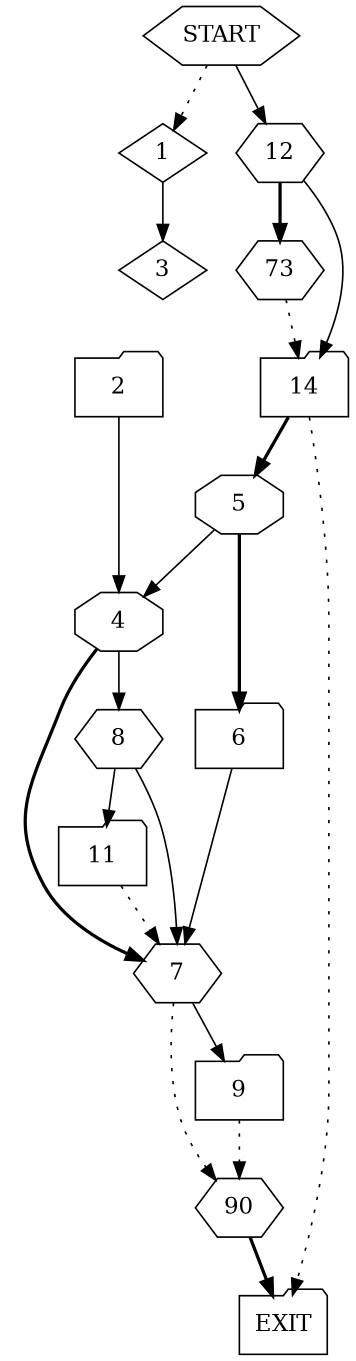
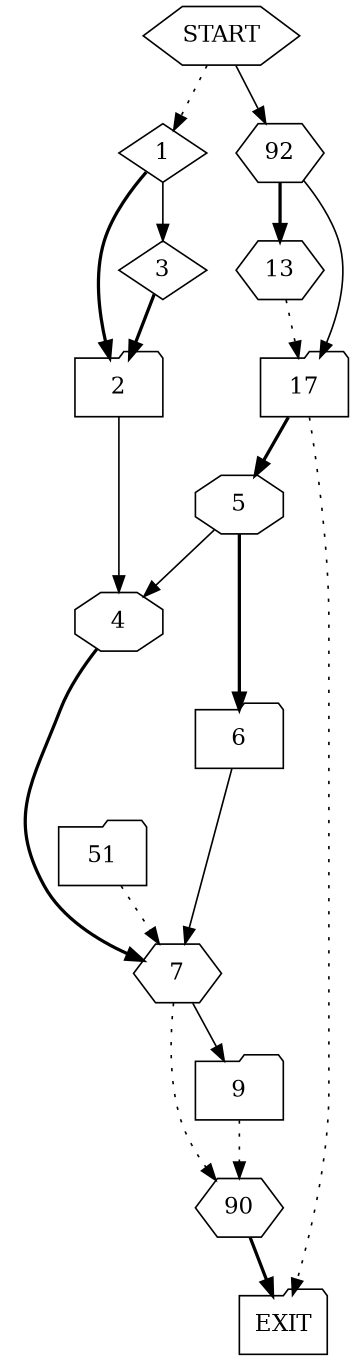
  digraph {
    node [shape=hexagon]
    edge [style=solid]
    n1 [label=START]
    1 [shape=diamond]
-   12
+   12 [label=92]
    2 [shape=folder]
    3 [shape=diamond]
-   13 [label=73]
-   14 [shape=folder]
+   13
+   14 [shape=folder label=17]
    n8 [label=EXIT shape=folder]
    4 [shape=octagon]
    7
-   8
    5 [shape=octagon]
    6 [shape=folder]
    9 [shape=folder]
    n15 [label=90]
-   11 [shape=folder]
+   11 [shape=folder label=51]
    n1 -> 1 [style=dotted]
    n1 -> 12
+   1 -> 2 [style=bold]
    1 -> 3
    12 -> 13 [style=bold]
    12 -> 14
    2 -> 4
+   3 -> 2 [style=bold]
    13 -> 14 [style=dotted]
    14 -> n8 [style=dotted]
    14 -> 5 [style=bold]
    4 -> 7 [style=bold]
-   4 -> 8
    7 -> 9
    7 -> n15 [style=dotted]
-   8 -> 7
-   8 -> 11
    5 -> 4
    5 -> 6 [style=bold]
    6 -> 7
    9 -> n15 [style=dotted]
    n15 -> n8 [style=bold]
    11 -> 7 [style=dotted]
  }
